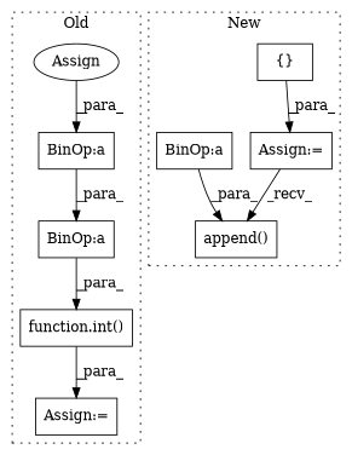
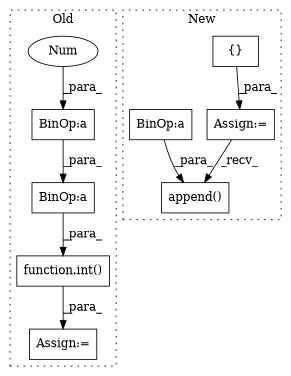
  digraph {
    node [a=82 l=3 shape=box]
    n1 [a=75 l="4,1" label="function.int()" s="12184,12222"]
    n2 [a=68 label="Assign:=" s=12166]
    n3 [label="BinOp:a" s=12213]
-   n4 [a=76 l=1 label=Assign s=12216 shape=ellipse]
+   n4 [a=76 l=1 label=Num s=12216 shape=ellipse]
    n5 [label="BinOp:a" s=12192]
    n6 [a=59 l="2,1" label="{}" s="14437,14437"]
    n7 [a=68 label="Assign:=" s=14434]
    n8 [a=75 l="11,1" label="append()" s="14580,14665"]
    n9 [label="BinOp:a" s=14561]
    subgraph cluster_1 {
      label=Old
      style=dotted
      n1
      n2
      n3
      n4
      n5
    }
    subgraph cluster_2 {
      label=New
      style=dotted
      n6
      n7
      n8
      n9
    }
    n1 -> n2 [label=_para_]
    n3 -> n5 [label=_para_]
    n4 -> n3 [label=_para_]
    n5 -> n1 [label=_para_]
    n6 -> n7 [label=_para_]
    n7 -> n8 [label=_recv_]
    n9 -> n8 [label=_para_]
  }
